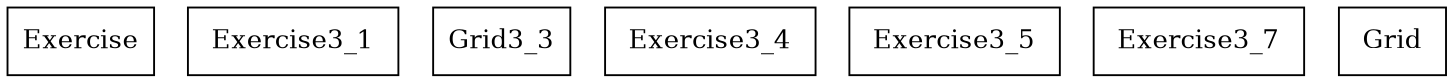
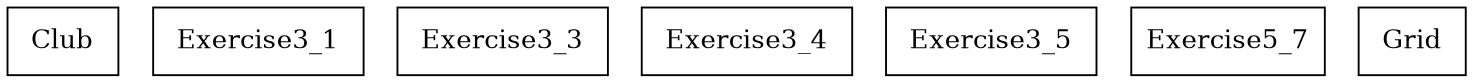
  digraph {
    node [shape=box]
-   n1 [label=Exercise]
+   n1 [label=" Club "]
    n2 [label=" Exercise3_1 "]
-   n3 [label=Grid3_3]
+   n3 [label=" Exercise3_3 "]
    n4 [label=" Exercise3_4 "]
    n5 [label=" Exercise3_5 "]
-   n6 [label=" Exercise3_7 "]
+   n6 [label=Exercise5_7]
    n7 [label=" Grid "]
  }
